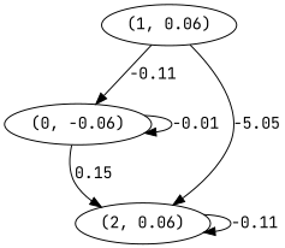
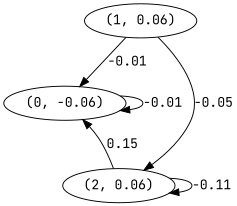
  digraph {
    fontname="JetBrains Mono"
    node [fontname="JetBrains Mono"]
    edge [fontname="JetBrains Mono"]
    n1 [label="(0, -0.06)"]
    n2 [label="(1, 0.06)"]
    n3 [label="(2, 0.06)"]
    n1 -> n1 [label=-0.01]
-   n2 -> n1 [label=-0.11]
-   n2 -> n3 [label=-5.05]
-   n1 -> n3 [label=0.15]
+   n2 -> n1 [label=-0.01]
+   n2 -> n3 [label=-0.05]
+   n3 -> n1 [label=0.15]
    n3 -> n3 [label=-0.11]
  }
